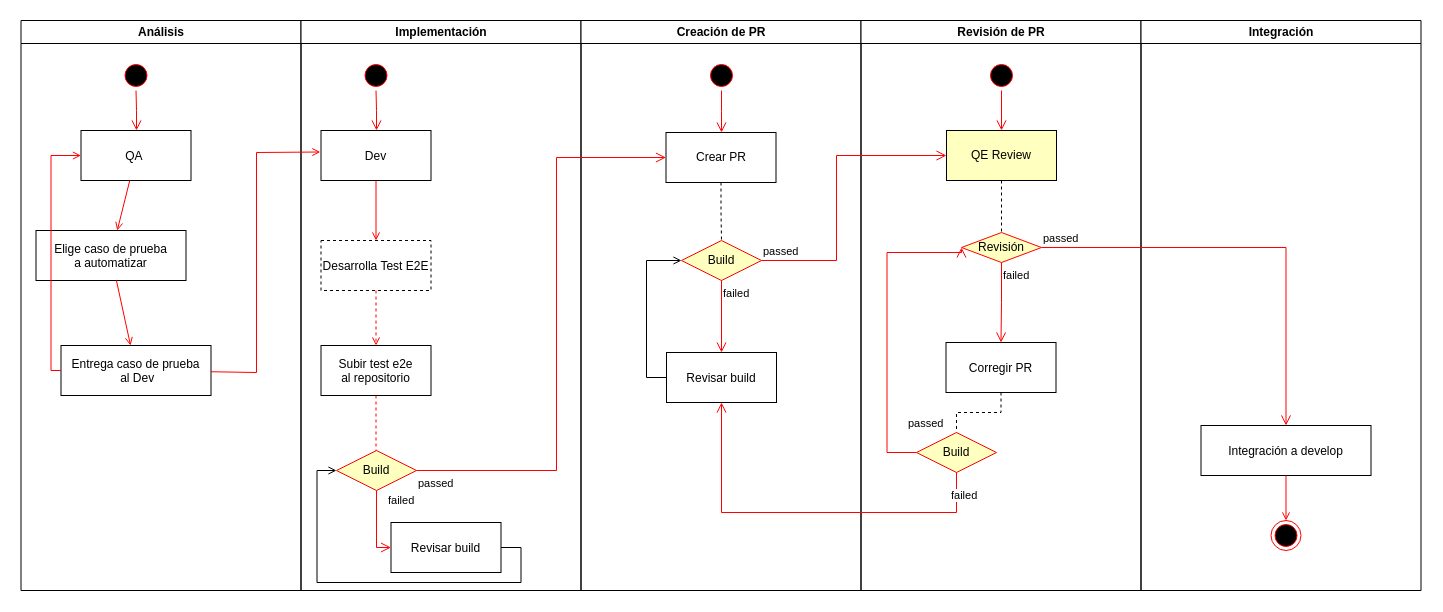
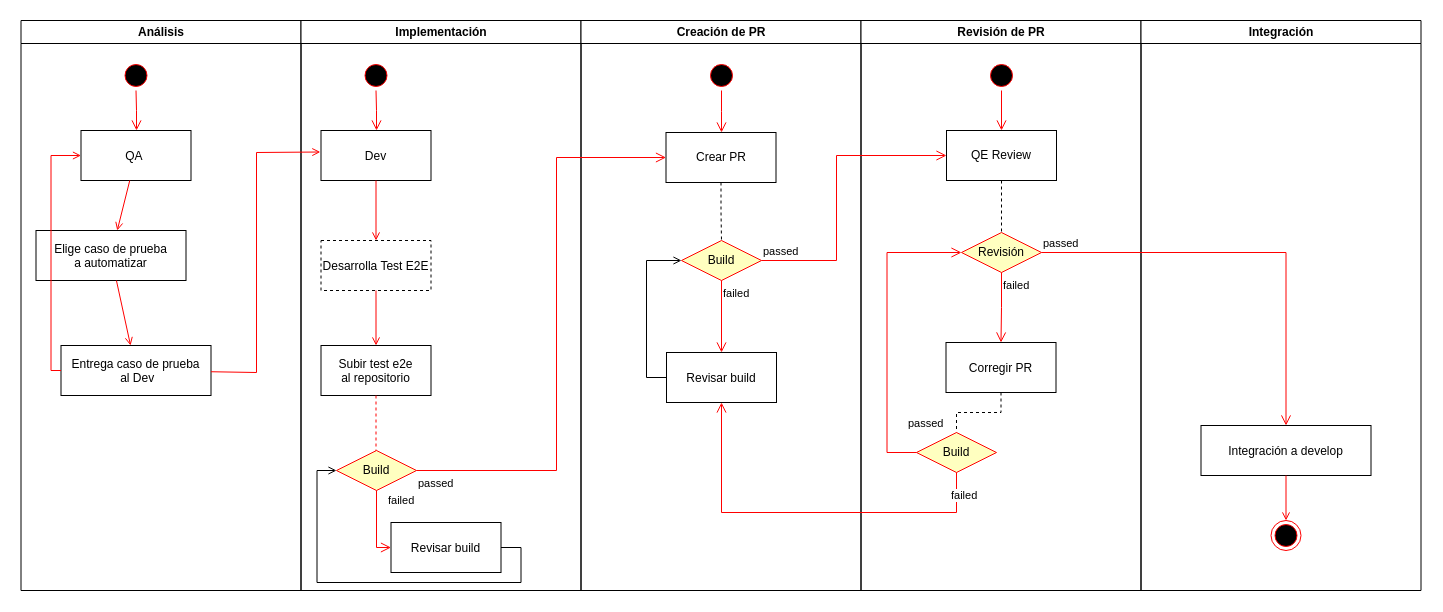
  <mxCell id="0" />
  <mxCell id="1" parent="0" />
  <mxCell id="2" value="Análisis" style="swimlane;whiteSpace=wrap" parent="1" vertex="1"><mxGeometry x="20.5" y="20" width="280" height="570" as="geometry" /></mxCell>
  <mxCell id="3" value="" style="ellipse;shape=startState;fillColor=#000000;strokeColor=#ff0000;" parent="2" vertex="1"><mxGeometry x="100" y="40" width="30" height="30" as="geometry" /></mxCell>
  <mxCell id="4" value="" style="edgeStyle=elbowEdgeStyle;elbow=horizontal;verticalAlign=bottom;endArrow=open;endSize=8;strokeColor=#FF0000;endFill=1;rounded=0" parent="2" source="3" target="5" edge="1"><mxGeometry x="100" y="40" as="geometry"><mxPoint x="115" y="110" as="targetPoint" /></mxGeometry></mxCell>
  <mxCell id="5" value="QA " style="" parent="2" vertex="1"><mxGeometry x="60" y="110" width="110" height="50" as="geometry" /></mxCell>
  <mxCell id="6" value="Elige caso de prueba&#10;a automatizar" style="" parent="2" vertex="1"><mxGeometry x="15" y="210" width="150" height="50" as="geometry" /></mxCell>
  <mxCell id="7" value="" style="endArrow=open;strokeColor=#FF0000;endFill=1;rounded=0" parent="2" source="5" target="6" edge="1"><mxGeometry relative="1" as="geometry" /></mxCell>
  <mxCell id="8" value="Entrega caso de prueba&#10; al Dev" style="" parent="2" vertex="1"><mxGeometry x="40" y="325" width="150" height="50" as="geometry" /></mxCell>
  <mxCell id="9" value="" style="endArrow=open;strokeColor=#FF0000;endFill=1;rounded=0" parent="2" source="6" target="8" edge="1"><mxGeometry relative="1" as="geometry" /></mxCell>
  <mxCell id="10" value="" style="edgeStyle=elbowEdgeStyle;elbow=horizontal;strokeColor=#FF0000;endArrow=open;endFill=1;rounded=0" parent="2" source="8" target="5" edge="1"><mxGeometry width="100" height="100" relative="1" as="geometry"><mxPoint x="160" y="290" as="sourcePoint" /><mxPoint x="260" y="190" as="targetPoint" /><Array as="points"><mxPoint x="30" y="250" /></Array></mxGeometry></mxCell>
  <mxCell id="11" value="Implementación" style="swimlane;whiteSpace=wrap" parent="1" vertex="1"><mxGeometry x="300.5" y="20" width="280" height="570" as="geometry" /></mxCell>
  <mxCell id="12" value="" style="ellipse;shape=startState;fillColor=#000000;strokeColor=#ff0000;" parent="11" vertex="1"><mxGeometry x="60" y="40" width="30" height="30" as="geometry" /></mxCell>
  <mxCell id="13" value="" style="edgeStyle=elbowEdgeStyle;elbow=horizontal;verticalAlign=bottom;endArrow=open;endSize=8;strokeColor=#FF0000;endFill=1;rounded=0" parent="11" source="12" target="14" edge="1"><mxGeometry x="40" y="20" as="geometry"><mxPoint x="55" y="90" as="targetPoint" /></mxGeometry></mxCell>
  <mxCell id="14" value="Dev" style="" parent="11" vertex="1"><mxGeometry x="20" y="110" width="110" height="50" as="geometry" /></mxCell>
  <mxCell id="15" value="Desarrolla Test E2E" style="dashed=1;" parent="11" vertex="1"><mxGeometry x="20" y="220" width="110" height="50" as="geometry" /></mxCell>
  <mxCell id="16" value="" style="endArrow=open;strokeColor=#FF0000;endFill=1;rounded=0" parent="11" source="14" target="15" edge="1"><mxGeometry relative="1" as="geometry" /></mxCell>
  <mxCell id="17" value="Subir test e2e&#10;al repositorio" style="" parent="11" vertex="1"><mxGeometry x="20" y="325" width="110" height="50" as="geometry" /></mxCell>
- <mxCell id="18" value="" style="endArrow=open;strokeColor=#FF0000;endFill=1;rounded=0;dashed=1;" parent="11" source="15" target="17" edge="1"><mxGeometry relative="1" as="geometry" /></mxCell>
+ <mxCell id="18" value="" style="endArrow=open;strokeColor=#FF0000;endFill=1;rounded=0" parent="11" source="15" target="17" edge="1"><mxGeometry relative="1" as="geometry" /></mxCell>
  <mxCell id="19" value="" style="endArrow=none;strokeColor=#FF0000;endFill=0;rounded=0;dashed=1;entryX=0.5;entryY=0;entryDx=0;entryDy=0;" parent="11" source="17" edge="1"><mxGeometry relative="1" as="geometry"><mxPoint x="75" y="432" as="targetPoint" /></mxGeometry></mxCell>
  <mxCell id="20" value="Build" style="rhombus;whiteSpace=wrap;html=1;fontColor=#000000;fillColor=#ffffc0;strokeColor=#ff0000;" vertex="1" parent="11"><mxGeometry x="35.5" y="430" width="80" height="40" as="geometry" /></mxCell>
  <mxCell id="21" style="edgeStyle=orthogonalEdgeStyle;rounded=0;orthogonalLoop=1;jettySize=auto;html=1;exitX=1;exitY=0.5;exitDx=0;exitDy=0;entryX=0;entryY=0.5;entryDx=0;entryDy=0;endArrow=open;endFill=0;strokeColor=light-dark(#000000,#FF9090);" edge="1" parent="11" source="22" target="20"><mxGeometry relative="1" as="geometry"><Array as="points"><mxPoint x="220" y="527" /><mxPoint x="220" y="562" /><mxPoint x="16" y="562" /><mxPoint x="16" y="450" /></Array></mxGeometry></mxCell>
  <mxCell id="22" value="Revisar build" style="" parent="11" vertex="1"><mxGeometry x="90" y="502" width="110" height="50" as="geometry" /></mxCell>
  <mxCell id="23" value="failed" style="edgeStyle=orthogonalEdgeStyle;html=1;align=left;verticalAlign=bottom;endArrow=open;endSize=8;strokeColor=#ff0000;rounded=0;entryX=0;entryY=0.5;entryDx=0;entryDy=0;" edge="1" source="20" parent="11" target="22"><mxGeometry x="-0.463" y="10" relative="1" as="geometry"><mxPoint x="65.5" y="542" as="targetPoint" /><Array as="points"><mxPoint x="76" y="527" /></Array><mxPoint as="offset" /></mxGeometry></mxCell>
  <mxCell id="24" value="Creación de PR" style="swimlane;whiteSpace=wrap" parent="1" vertex="1"><mxGeometry x="580.5" y="20" width="280" height="570" as="geometry" /></mxCell>
  <mxCell id="25" style="edgeStyle=orthogonalEdgeStyle;rounded=0;orthogonalLoop=1;jettySize=auto;html=1;exitX=0;exitY=0.5;exitDx=0;exitDy=0;entryX=0;entryY=0.5;entryDx=0;entryDy=0;strokeColor=light-dark(#000000,#FF9090);endArrow=open;endFill=0;" edge="1" parent="24" source="26" target="31"><mxGeometry relative="1" as="geometry" /></mxCell>
  <mxCell id="26" value="Revisar build" style="" parent="24" vertex="1"><mxGeometry x="85.5" y="332" width="110" height="50" as="geometry" /></mxCell>
  <mxCell id="27" style="edgeStyle=orthogonalEdgeStyle;rounded=0;orthogonalLoop=1;jettySize=auto;html=1;exitX=0.5;exitY=1;exitDx=0;exitDy=0;entryX=0.5;entryY=0;entryDx=0;entryDy=0;endArrow=none;endFill=0;strokeColor=light-dark(#000000,#FF9090);dashed=1;startFill=0;" edge="1" parent="24" source="28" target="31"><mxGeometry relative="1" as="geometry" /></mxCell>
  <mxCell id="28" value="Crear PR" style="html=1;whiteSpace=wrap;" vertex="1" parent="24"><mxGeometry x="85" y="112" width="110" height="50" as="geometry" /></mxCell>
  <mxCell id="29" value="" style="ellipse;html=1;shape=startState;fillColor=#000000;strokeColor=#ff0000;" vertex="1" parent="24"><mxGeometry x="125.5" y="40" width="30" height="30" as="geometry" /></mxCell>
  <mxCell id="30" value="" style="edgeStyle=orthogonalEdgeStyle;html=1;verticalAlign=bottom;endArrow=open;endSize=8;strokeColor=#ff0000;rounded=0;" edge="1" source="29" parent="24"><mxGeometry relative="1" as="geometry"><mxPoint x="140.5" y="112" as="targetPoint" /></mxGeometry></mxCell>
  <mxCell id="31" value="Build" style="rhombus;whiteSpace=wrap;html=1;fontColor=#000000;fillColor=#ffffc0;strokeColor=#ff0000;" vertex="1" parent="24"><mxGeometry x="100.5" y="220" width="80" height="40" as="geometry" /></mxCell>
  <mxCell id="32" value="failed" style="edgeStyle=orthogonalEdgeStyle;html=1;align=left;verticalAlign=top;endArrow=open;endSize=8;strokeColor=#ff0000;rounded=0;entryX=0.5;entryY=0;entryDx=0;entryDy=0;" edge="1" source="31" parent="24" target="26"><mxGeometry x="-1" relative="1" as="geometry"><mxPoint x="140.5" y="320" as="targetPoint" /></mxGeometry></mxCell>
  <mxCell id="33" value="" style="endArrow=open;strokeColor=#FF0000;endFill=1;rounded=0;entryX=-0.006;entryY=0.43;entryDx=0;entryDy=0;entryPerimeter=0;" parent="1" source="8" target="14" edge="1"><mxGeometry relative="1" as="geometry"><mxPoint x="286" y="397.625" as="targetPoint" /><Array as="points"><mxPoint x="256" y="372" /><mxPoint x="256" y="152" /></Array></mxGeometry></mxCell>
  <mxCell id="34" value="Revisión de PR" style="swimlane;whiteSpace=wrap" vertex="1" parent="1"><mxGeometry x="860.5" y="20" width="280" height="570" as="geometry" /></mxCell>
  <mxCell id="35" style="edgeStyle=orthogonalEdgeStyle;rounded=0;orthogonalLoop=1;jettySize=auto;html=1;exitX=0.5;exitY=1;exitDx=0;exitDy=0;entryX=0.5;entryY=0;entryDx=0;entryDy=0;dashed=1;endArrow=none;startFill=0;strokeColor=light-dark(#000000,#FF9090);" edge="1" parent="34" source="36" target="43"><mxGeometry relative="1" as="geometry" /></mxCell>
  <mxCell id="36" value="Corregir PR" style="" vertex="1" parent="34"><mxGeometry x="85" y="322" width="110" height="50" as="geometry" /></mxCell>
  <mxCell id="37" value="" style="ellipse;html=1;shape=startState;fillColor=#000000;strokeColor=#ff0000;" vertex="1" parent="34"><mxGeometry x="125.5" y="40" width="30" height="30" as="geometry" /></mxCell>
  <mxCell id="38" value="" style="edgeStyle=orthogonalEdgeStyle;html=1;verticalAlign=bottom;endArrow=open;endSize=8;strokeColor=#ff0000;rounded=0;entryX=0.5;entryY=0;entryDx=0;entryDy=0;" edge="1" source="37" parent="34" target="40"><mxGeometry relative="1" as="geometry"><mxPoint x="140.5" y="130" as="targetPoint" /></mxGeometry></mxCell>
  <mxCell id="39" style="edgeStyle=orthogonalEdgeStyle;rounded=0;orthogonalLoop=1;jettySize=auto;html=1;exitX=0.5;exitY=1;exitDx=0;exitDy=0;entryX=0.5;entryY=0;entryDx=0;entryDy=0;strokeColor=light-dark(#000000,#FF9090);endArrow=none;endFill=0;dashed=1;startFill=0;" edge="1" parent="34" source="40" target="41"><mxGeometry relative="1" as="geometry" /></mxCell>
- <mxCell id="40" value="QE Review" style="html=1;whiteSpace=wrap;fillColor=#ffffc0;" vertex="1" parent="34"><mxGeometry x="85.5" y="110" width="110" height="50" as="geometry" /></mxCell>
- <mxCell id="41" value="Revisión" style="rhombus;whiteSpace=wrap;html=1;fontColor=#000000;fillColor=#ffffc0;strokeColor=#ff0000;" vertex="1" parent="34"><mxGeometry x="100.5" y="212" width="80" height="30" as="geometry" /></mxCell>
+ <mxCell id="40" value="QE Review" style="html=1;whiteSpace=wrap;" vertex="1" parent="34"><mxGeometry x="85.5" y="110" width="110" height="50" as="geometry" /></mxCell>
+ <mxCell id="41" value="Revisión" style="rhombus;whiteSpace=wrap;html=1;fontColor=#000000;fillColor=#ffffc0;strokeColor=#ff0000;" vertex="1" parent="34"><mxGeometry x="100.5" y="212" width="80" height="40" as="geometry" /></mxCell>
  <mxCell id="42" value="failed" style="edgeStyle=orthogonalEdgeStyle;html=1;align=left;verticalAlign=top;endArrow=open;endSize=8;strokeColor=#ff0000;rounded=0;entryX=0.5;entryY=0;entryDx=0;entryDy=0;" edge="1" source="41" parent="34" target="36"><mxGeometry x="-1" relative="1" as="geometry"><mxPoint x="140.5" y="312" as="targetPoint" /></mxGeometry></mxCell>
  <mxCell id="43" value="Build" style="rhombus;whiteSpace=wrap;html=1;fontColor=#000000;fillColor=#ffffc0;strokeColor=#ff0000;" vertex="1" parent="34"><mxGeometry x="55.5" y="412" width="80" height="40" as="geometry" /></mxCell>
  <mxCell id="44" value="passed" style="edgeStyle=orthogonalEdgeStyle;html=1;align=left;verticalAlign=bottom;endArrow=open;endSize=8;strokeColor=#FF0000;rounded=0;entryX=0;entryY=0.5;entryDx=0;entryDy=0;" edge="1" source="43" parent="34" target="41"><mxGeometry x="-0.674" y="-19" relative="1" as="geometry"><mxPoint x="235.5" y="432" as="targetPoint" /><Array as="points"><mxPoint x="26" y="432" /><mxPoint x="26" y="232" /></Array><mxPoint as="offset" /></mxGeometry></mxCell>
  <mxCell id="45" value="Integración" style="swimlane;whiteSpace=wrap" vertex="1" parent="1"><mxGeometry x="1140.5" y="20" width="280" height="570" as="geometry" /></mxCell>
  <mxCell id="46" value="Integración a develop" style="" vertex="1" parent="45"><mxGeometry x="60" y="405" width="170" height="50" as="geometry" /></mxCell>
  <mxCell id="47" value="" style="ellipse;shape=endState;fillColor=#000000;strokeColor=#ff0000" vertex="1" parent="45"><mxGeometry x="130" y="500" width="30" height="30" as="geometry" /></mxCell>
  <mxCell id="48" value="" style="endArrow=open;strokeColor=#FF0000;endFill=1;rounded=0" edge="1" parent="45" source="46" target="47"><mxGeometry relative="1" as="geometry" /></mxCell>
  <mxCell id="49" value="passed" style="edgeStyle=orthogonalEdgeStyle;html=1;align=left;verticalAlign=top;endArrow=open;endSize=8;strokeColor=#ff0000;rounded=0;entryX=0;entryY=0.5;entryDx=0;entryDy=0;" edge="1" source="20" parent="1" target="28"><mxGeometry x="-1" relative="1" as="geometry"><mxPoint x="616" y="152" as="targetPoint" /><Array as="points"><mxPoint x="556" y="470" /><mxPoint x="556" y="157" /></Array><mxPoint as="offset" /></mxGeometry></mxCell>
  <mxCell id="50" value="passed" style="edgeStyle=orthogonalEdgeStyle;html=1;align=left;verticalAlign=bottom;endArrow=open;endSize=8;strokeColor=#FF0000;rounded=0;entryX=0;entryY=0.5;entryDx=0;entryDy=0;" edge="1" source="31" parent="1" target="40"><mxGeometry x="-1" relative="1" as="geometry"><mxPoint x="861" y="260" as="targetPoint" /><Array as="points"><mxPoint x="836" y="260" /><mxPoint x="836" y="155" /></Array></mxGeometry></mxCell>
  <mxCell id="51" value="passed" style="edgeStyle=orthogonalEdgeStyle;html=1;align=left;verticalAlign=bottom;endArrow=open;endSize=8;strokeColor=#ff0000;rounded=0;entryX=0.5;entryY=0;entryDx=0;entryDy=0;" edge="1" source="41" parent="1" target="46"><mxGeometry x="-1" relative="1" as="geometry"><mxPoint x="1141" y="252" as="targetPoint" /></mxGeometry></mxCell>
  <mxCell id="52" value="failed" style="edgeStyle=orthogonalEdgeStyle;html=1;align=left;verticalAlign=top;endArrow=open;endSize=8;strokeColor=#ff0000;rounded=0;entryX=0.5;entryY=1;entryDx=0;entryDy=0;" edge="1" source="43" parent="1" target="26"><mxGeometry x="-0.755" y="-30" relative="1" as="geometry"><mxPoint x="956" y="532" as="targetPoint" /><Array as="points"><mxPoint x="956" y="512" /><mxPoint x="721" y="512" /></Array><mxPoint as="offset" /></mxGeometry></mxCell>
